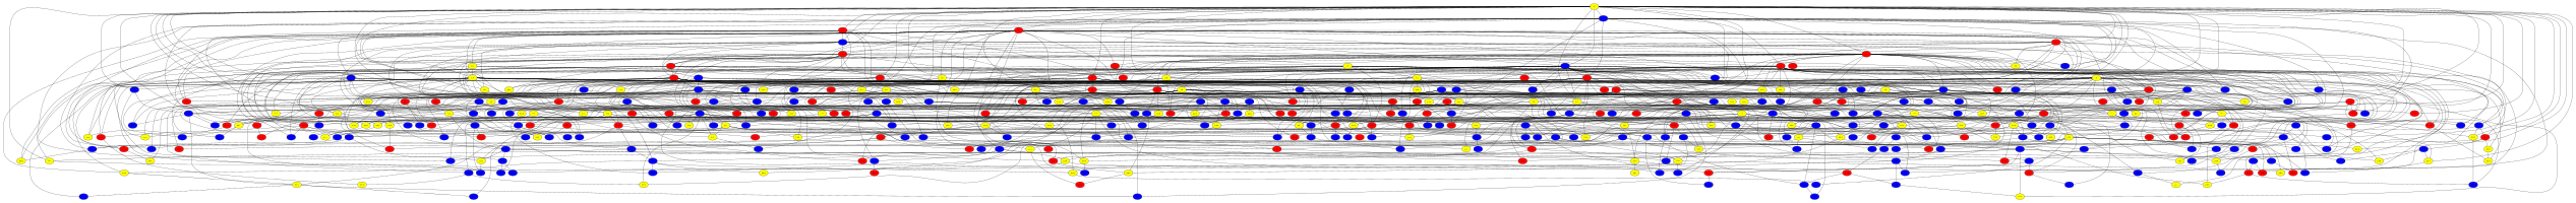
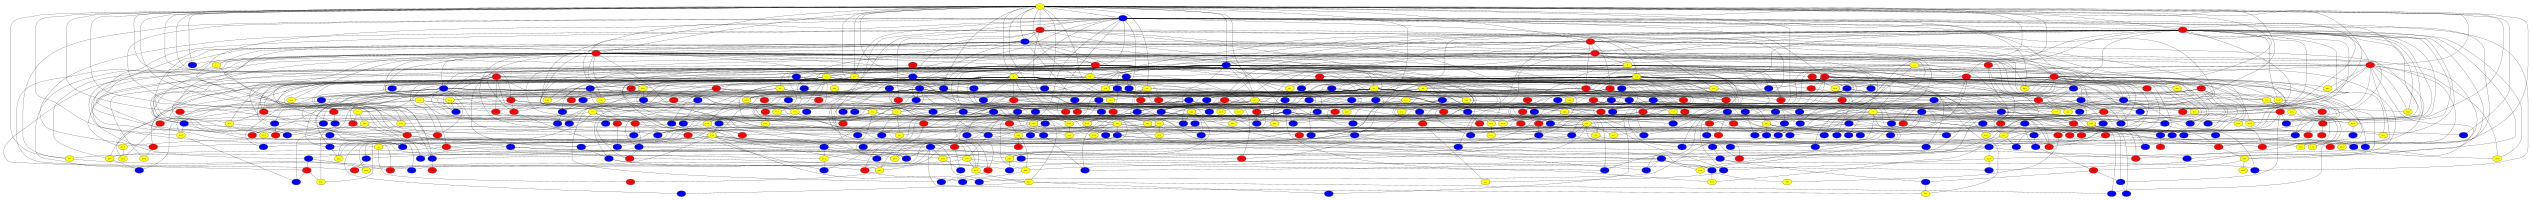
  graph {
    fontname="Courier Prime"
    node [fillcolor=blue fontname="Courier Prime" style=filled]
    edge [fontname="Courier Prime"]
    0 [fillcolor=yellow]
    1
    2 [fillcolor=red]
    3 [fillcolor=red]
    4
    5
    6 [fillcolor=yellow]
    7 [fillcolor=red]
    11 [fillcolor=red]
    14 [fillcolor=red]
    15 [fillcolor=red]
    16
    20 [fillcolor=yellow]
    37 [fillcolor=yellow]
    42
    47 [fillcolor=yellow]
    49 [fillcolor=red]
    54 [fillcolor=red]
    56 [fillcolor=yellow]
    68
    72 [fillcolor=yellow]
    74 [fillcolor=yellow]
    75
    82 [fillcolor=yellow]
    84 [fillcolor=yellow]
    89
    90 [fillcolor=red]
    100 [fillcolor=red]
    136 [fillcolor=red]
    150 [fillcolor=red]
    186 [fillcolor=red]
    225 [fillcolor=yellow]
    234 [fillcolor=red]
    237 [fillcolor=yellow]
    243 [fillcolor=red]
    248 [fillcolor=red]
    255
    262 [fillcolor=yellow]
    292
    305 [fillcolor=yellow]
    21 [fillcolor=red]
    25 [fillcolor=red]
    32
    53 [fillcolor=yellow]
    97 [fillcolor=yellow]
    118 [fillcolor=red]
    132 [fillcolor=yellow]
    256
    268
    287
    308 [fillcolor=yellow]
    314 [fillcolor=yellow]
    330 [fillcolor=yellow]
    376 [fillcolor=red]
    389
    410
    427 [fillcolor=red]
    13 [fillcolor=yellow]
    22 [fillcolor=yellow]
    36
    57
    141 [fillcolor=red]
    142 [fillcolor=red]
    155 [fillcolor=red]
    181 [fillcolor=yellow]
    213 [fillcolor=yellow]
    260 [fillcolor=yellow]
    377 [fillcolor=red]
    8 [fillcolor=red]
    10 [fillcolor=yellow]
    35
    55 [fillcolor=red]
    122 [fillcolor=yellow]
    130 [fillcolor=red]
    137
    154
    167 [fillcolor=red]
    171
    195 [fillcolor=yellow]
    217
    232
    244
    258 [fillcolor=yellow]
    273 [fillcolor=yellow]
    288 [fillcolor=yellow]
    301
    344 [fillcolor=red]
    361 [fillcolor=yellow]
    385
    399
    426 [fillcolor=yellow]
    19
    24 [fillcolor=red]
    43
    76
    94 [fillcolor=yellow]
    121 [fillcolor=yellow]
    124
    275
    311
    316
    386 [fillcolor=red]
    12 [fillcolor=yellow]
    18 [fillcolor=yellow]
    28 [fillcolor=yellow]
    30 [fillcolor=red]
    46
    86 [fillcolor=red]
    92
    93
    115
    119
    173
    176
    185 [fillcolor=yellow]
    188 [fillcolor=red]
    193 [fillcolor=yellow]
    209 [fillcolor=red]
    264
    265
    270 [fillcolor=yellow]
    334 [fillcolor=yellow]
    336 [fillcolor=yellow]
    353
    414 [fillcolor=yellow]
    423 [fillcolor=yellow]
    26 [fillcolor=red]
    48
    58 [fillcolor=red]
    61
    64 [fillcolor=red]
    107 [fillcolor=yellow]
    112 [fillcolor=red]
    114 [fillcolor=yellow]
    116 [fillcolor=yellow]
    125
    129
    143 [fillcolor=yellow]
    159
    233
    309 [fillcolor=red]
    315 [fillcolor=yellow]
    324 [fillcolor=yellow]
    382 [fillcolor=red]
    17 [fillcolor=red]
    23 [fillcolor=red]
    44 [fillcolor=yellow]
    60
    78
    277
    239 [fillcolor=red]
    41
    63
    164 [fillcolor=yellow]
    266
    272
    300 [fillcolor=yellow]
    428
    45 [fillcolor=red]
    151 [fillcolor=yellow]
    228 [fillcolor=yellow]
    252
    319 [fillcolor=red]
    358 [fillcolor=yellow]
    397 [fillcolor=yellow]
    417 [fillcolor=yellow]
    50 [fillcolor=red]
    212 [fillcolor=red]
    83
    34 [fillcolor=yellow]
    33
    110 [fillcolor=yellow]
    190 [fillcolor=yellow]
    197
    207 [fillcolor=yellow]
    222
    250 [fillcolor=red]
    251 [fillcolor=yellow]
    269 [fillcolor=yellow]
    274
    284 [fillcolor=yellow]
    295 [fillcolor=yellow]
    323 [fillcolor=red]
    352 [fillcolor=red]
    364 [fillcolor=red]
    229
    39 [fillcolor=yellow]
    69
    95 [fillcolor=red]
    102 [fillcolor=red]
    140 [fillcolor=red]
    194
    421 [fillcolor=red]
    198
    242
    350 [fillcolor=yellow]
    91 [fillcolor=yellow]
    218
    81 [fillcolor=yellow]
    210
    263
    98
    117
    214
    184 [fillcolor=yellow]
    134 [fillcolor=yellow]
    360
    286 [fillcolor=red]
    354 [fillcolor=yellow]
    374 [fillcolor=yellow]
    106 [fillcolor=red]
    371 [fillcolor=red]
    77
    111
    219
    227 [fillcolor=red]
    355
    302
    401 [fillcolor=red]
    267
    144 [fillcolor=yellow]
    413 [fillcolor=red]
    380 [fillcolor=red]
    310
    152 [fillcolor=red]
    409
    105 [fillcolor=red]
    156
    420 [fillcolor=red]
    180
    238
    312
    327 [fillcolor=red]
    257
    411 [fillcolor=red]
    418
    59
    70
    230 [fillcolor=red]
    38
    62 [fillcolor=yellow]
    67
    127
    174
    175
    276 [fillcolor=yellow]
    278
    279
    280
    373
    368
    31 [fillcolor=yellow]
    158 [fillcolor=yellow]
    261
    27 [fillcolor=red]
    99 [fillcolor=red]
    138 [fillcolor=yellow]
    200 [fillcolor=red]
    223 [fillcolor=red]
    224 [fillcolor=yellow]
    356
    425
    221
    172
    203 [fillcolor=yellow]
    293 [fillcolor=yellow]
    390
    236 [fillcolor=red]
    299 [fillcolor=yellow]
    206 [fillcolor=red]
    80
    103
    131 [fillcolor=yellow]
    148 [fillcolor=yellow]
    166
    235
    253 [fillcolor=yellow]
    254
    339
    347 [fillcolor=red]
    384
    400
    211
    394 [fillcolor=yellow]
    201 [fillcolor=yellow]
    65
    298 [fillcolor=yellow]
    183 [fillcolor=red]
    391 [fillcolor=red]
    328 [fillcolor=red]
    215 [fillcolor=yellow]
    9 [fillcolor=yellow]
    96 [fillcolor=yellow]
    109
    128 [fillcolor=red]
    187
    191
    192
    289
    331 [fillcolor=red]
    345
    366
    146
    326
    160
    135 [fillcolor=red]
    149 [fillcolor=yellow]
    199 [fillcolor=red]
    416 [fillcolor=red]
    348
    318 [fillcolor=red]
    405 [fillcolor=yellow]
    346
    29
    73 [fillcolor=red]
    307
    71
    40
    163
    249
    291 [fillcolor=red]
    306
    333
    335
    342 [fillcolor=red]
    378
    340
    359 [fillcolor=yellow]
    379 [fillcolor=yellow]
    387
    178 [fillcolor=red]
    189 [fillcolor=yellow]
    220
    51
    120
    202
    317 [fillcolor=yellow]
    231
    303
    322
    388 [fillcolor=red]
    113 [fillcolor=red]
    241 [fillcolor=red]
    205 [fillcolor=red]
    398
    402
    177
    341
    245 [fillcolor=red]
    104 [fillcolor=yellow]
    247 [fillcolor=yellow]
    108
    351
    283
    161 [fillcolor=red]
    329 [fillcolor=yellow]
    246
    259
    403
    338
    325
    101
    126 [fillcolor=red]
    66 [fillcolor=red]
    133
    372 [fillcolor=yellow]
    139
    153 [fillcolor=red]
    271
    123 [fillcolor=yellow]
    321 [fillcolor=yellow]
    165
    422
    424 [fillcolor=red]
    85
    304 [fillcolor=yellow]
    204 [fillcolor=red]
    408 [fillcolor=yellow]
    285 [fillcolor=yellow]
    290
    87
    168
    170
    169
    406 [fillcolor=red]
    320 [fillcolor=yellow]
    162 [fillcolor=yellow]
    393
    419 [fillcolor=yellow]
    357
    337 [fillcolor=yellow]
    367
    407
    383
    196
    392 [fillcolor=yellow]
    396
    370
    208 [fillcolor=yellow]
    179 [fillcolor=red]
    415
    147 [fillcolor=red]
    365
    52 [fillcolor=yellow]
    145 [fillcolor=red]
    182
    332 [fillcolor=red]
    349
    281 [fillcolor=red]
    362
    296 [fillcolor=red]
    216
    79
    157
    375
    226 [fillcolor=red]
    395 [fillcolor=yellow]
    294
    381 [fillcolor=red]
    412 [fillcolor=yellow]
    297 [fillcolor=yellow]
    343
    369
    282
    240
    363
    88 [fillcolor=red]
    313
    404
    0 -- 1
    0 -- 2
    0 -- 3
    0 -- 4
    0 -- 5
    0 -- 6
    0 -- 7
    0 -- 11
    0 -- 14
    0 -- 15
    0 -- 16
    0 -- 20
    0 -- 37
    0 -- 42
    0 -- 47
    0 -- 49
    0 -- 54
    0 -- 56
    0 -- 68
    0 -- 72
    0 -- 74
    0 -- 75
    0 -- 82
    0 -- 84
    0 -- 89
    0 -- 90
    0 -- 100
    0 -- 136
    0 -- 150
    0 -- 186
    0 -- 225
    0 -- 234
    0 -- 237
    0 -- 243
    0 -- 248
    0 -- 255
    0 -- 262
    0 -- 292
    0 -- 305
    1 -- 2
    1 -- 3
    1 -- 6
    1 -- 56
    1 -- 75
    1 -- 305
    1 -- 21
    1 -- 25
    1 -- 32
    1 -- 53
    1 -- 97
    1 -- 118
    1 -- 132
    1 -- 256
    1 -- 268
    1 -- 287
    1 -- 308
    1 -- 314
    1 -- 330
    1 -- 376
    1 -- 389
    1 -- 410
    1 -- 427
    2 -- 4
    2 -- 16
    2 -- 13
    2 -- 22
    2 -- 36
    2 -- 57
    2 -- 141
    2 -- 142
    2 -- 155
    2 -- 181
    2 -- 213
    2 -- 260
    2 -- 377
    3 -- 5
    3 -- 7
    3 -- 14
    3 -- 20
    3 -- 377
    3 -- 8
    3 -- 10
    3 -- 35
    3 -- 55
    3 -- 122
    3 -- 130
    3 -- 137
    3 -- 154
    3 -- 167
    3 -- 171
    3 -- 195
    3 -- 217
    3 -- 232
    3 -- 244
    3 -- 258
    3 -- 273
    3 -- 288
    3 -- 301
    3 -- 344
    3 -- 361
    3 -- 385
    3 -- 399
    3 -- 426
    4 -- 15
    4 -- 25
    4 -- 8
    4 -- 19
    4 -- 24
    4 -- 43
    4 -- 76
    4 -- 94
    4 -- 121
    4 -- 124
    4 -- 275
    4 -- 311
    4 -- 316
    4 -- 386
    5 -- 47
    5 -- 21
    5 -- 256
    5 -- 167
    5 -- 124
    5 -- 12
    5 -- 18
    5 -- 28
    5 -- 30
    5 -- 46
    5 -- 86
    5 -- 92
    5 -- 93
    5 -- 115
    5 -- 119
    5 -- 173
    5 -- 176
    5 -- 185
    5 -- 188
    5 -- 193
    5 -- 209
    5 -- 264
    5 -- 265
    5 -- 270
    5 -- 334
    5 -- 336
    5 -- 353
    5 -- 414
    5 -- 423
    6 -- 32
    6 -- 97
    6 -- 389
    6 -- 130
    6 -- 195
    6 -- 244
    6 -- 173
    6 -- 26
    6 -- 48
    6 -- 58
    6 -- 61
    6 -- 64
    6 -- 107
    6 -- 112
    6 -- 114
    6 -- 116
    6 -- 125
    6 -- 129
    6 -- 143
    6 -- 159
    6 -- 233
    6 -- 309
    6 -- 315
    6 -- 324
    6 -- 382
    7 -- 15
    7 -- 150
    7 -- 8
    7 -- 55
    7 -- 316
    7 -- 30
    7 -- 17
    7 -- 23
    7 -- 44
    7 -- 60
    7 -- 78
    7 -- 277
    11 -- 12
    11 -- 239
    11 -- 41
    11 -- 63
    11 -- 164
    11 -- 266
    11 -- 272
    11 -- 300
    14 -- 308
    14 -- 288
    14 -- 24
    14 -- 428
    14 -- 45
    14 -- 151
    14 -- 228
    14 -- 252
    14 -- 319
    14 -- 358
    14 -- 397
    14 -- 417
    15 -- 292
    15 -- 25
    15 -- 344
    15 -- 76
    15 -- 28
    15 -- 382
    15 -- 23
    15 -- 44
    15 -- 164
    15 -- 266
    15 -- 50
    15 -- 212
    15 -- 83
    15 -- 34
    15 -- 33
    15 -- 110
    15 -- 190
    15 -- 197
    15 -- 207
    15 -- 222
    15 -- 250
    15 -- 251
    15 -- 269
    15 -- 274
    15 -- 284
    15 -- 295
    15 -- 323
    15 -- 352
    15 -- 364
    16 -- 89
    16 -- 142
    16 -- 213
    16 -- 382
    16 -- 229
    16 -- 39
    16 -- 69
    16 -- 95
    16 -- 102
    16 -- 140
    16 -- 194
    20 -- 421
    37 -- 287
    37 -- 115
    37 -- 185
    37 -- 319
    37 -- 198
    37 -- 242
    37 -- 350
    42 -- 94
    42 -- 91
    42 -- 218
    42 -- 81
    42 -- 210
    42 -- 263
    47 -- 53
    47 -- 78
    47 -- 222
    47 -- 98
    47 -- 117
    47 -- 214
    49 -- 75
    49 -- 90
    49 -- 121
    49 -- 58
    49 -- 184
    49 -- 134
    49 -- 360
    49 -- 286
    49 -- 354
    49 -- 374
    54 -- 118
    54 -- 106
    54 -- 371
    56 -- 77
    56 -- 111
    56 -- 219
    56 -- 227
    56 -- 355
    68 -- 210
    68 -- 302
    72 -- 334
    72 -- 125
    72 -- 81
    72 -- 360
    72 -- 401
    72 -- 267
    75 -- 122
    75 -- 244
    75 -- 144
    84 -- 195
    84 -- 413
    89 -- 124
    89 -- 380
    89 -- 310
    90 -- 152
    100 -- 409
    100 -- 105
    100 -- 156
    136 -- 355
    150 -- 270
    150 -- 420
    150 -- 180
    186 -- 212
    186 -- 421
    186 -- 238
    186 -- 312
    225 -- 312
    234 -- 327
    237 -- 257
    243 -- 411
    305 -- 418
    21 -- 234
    21 -- 32
    21 -- 41
    21 -- 34
    21 -- 98
    21 -- 117
    21 -- 59
    21 -- 70
    21 -- 230
    21 -- 38
    21 -- 62
    21 -- 67
    21 -- 127
    21 -- 174
    21 -- 175
    21 -- 276
    21 -- 278
    21 -- 279
    21 -- 280
    21 -- 373
    25 -- 273
    25 -- 28
    25 -- 61
    25 -- 112
    25 -- 33
    25 -- 110
    25 -- 95
    25 -- 380
    25 -- 368
    25 -- 31
    25 -- 158
    25 -- 261
    25 -- 27
    25 -- 99
    25 -- 138
    25 -- 200
    25 -- 223
    25 -- 224
    25 -- 356
    25 -- 425
    32 -- 50
    32 -- 39
    32 -- 67
    32 -- 221
    53 -- 193
    53 -- 172
    53 -- 203
    97 -- 377
    97 -- 301
    97 -- 188
    97 -- 152
    118 -- 193
    118 -- 293
    118 -- 390
    132 -- 236
    132 -- 299
    268 -- 288
    13 -- 20
    13 -- 54
    13 -- 68
    13 -- 22
    13 -- 57
    13 -- 122
    13 -- 426
    13 -- 353
    13 -- 26
    13 -- 129
    13 -- 17
    13 -- 428
    13 -- 111
    13 -- 409
    13 -- 238
    13 -- 230
    13 -- 206
    13 -- 80
    13 -- 103
    13 -- 131
    13 -- 148
    13 -- 166
    13 -- 235
    13 -- 253
    13 -- 254
    13 -- 339
    13 -- 347
    13 -- 384
    13 -- 400
    22 -- 36
    22 -- 57
    22 -- 35
    22 -- 127
    22 -- 131
    22 -- 211
    22 -- 394
    36 -- 60
    36 -- 45
    36 -- 95
    36 -- 91
    36 -- 201
    57 -- 91
    57 -- 148
    57 -- 65
    57 -- 298
    57 -- 183
    57 -- 391
    142 -- 374
    181 -- 328
    213 -- 215
    377 -- 425
    8 -- 14
    8 -- 330
    8 -- 10
    8 -- 24
    8 -- 184
    8 -- 401
    8 -- 368
    8 -- 9
    8 -- 96
    8 -- 109
    8 -- 128
    8 -- 187
    8 -- 191
    8 -- 192
    8 -- 289
    8 -- 331
    10 -- 11
    10 -- 13
    10 -- 58
    10 -- 106
    10 -- 206
    10 -- 345
    10 -- 366
    35 -- 63
    35 -- 146
    35 -- 326
    55 -- 93
    55 -- 107
    55 -- 78
    55 -- 62
    55 -- 65
    55 -- 183
    55 -- 391
    122 -- 160
    130 -- 277
    130 -- 135
    130 -- 149
    130 -- 199
    137 -- 210
    137 -- 224
    137 -- 191
    154 -- 159
    217 -- 233
    217 -- 228
    217 -- 371
    217 -- 416
    258 -- 348
    273 -- 318
    273 -- 405
    301 -- 410
    301 -- 327
    344 -- 413
    344 -- 346
    19 -- 48
    19 -- 61
    19 -- 219
    19 -- 96
    19 -- 29
    19 -- 73
    19 -- 307
    24 -- 234
    24 -- 330
    24 -- 361
    24 -- 86
    24 -- 45
    24 -- 397
    24 -- 323
    24 -- 198
    24 -- 420
    24 -- 38
    24 -- 29
    24 -- 71
    24 -- 40
    24 -- 163
    24 -- 249
    24 -- 291
    24 -- 306
    24 -- 333
    24 -- 335
    24 -- 342
    24 -- 378
    43 -- 72
    43 -- 121
    43 -- 143
    43 -- 295
    43 -- 194
    43 -- 350
    43 -- 81
    43 -- 310
    43 -- 368
    43 -- 340
    43 -- 359
    43 -- 379
    76 -- 150
    76 -- 225
    76 -- 354
    94 -- 302
    94 -- 356
    94 -- 128
    94 -- 199
    94 -- 306
    124 -- 129
    275 -- 389
    275 -- 387
    12 -- 42
    12 -- 47
    12 -- 74
    12 -- 82
    12 -- 36
    12 -- 141
    12 -- 43
    12 -- 26
    12 -- 64
    12 -- 315
    12 -- 83
    12 -- 39
    12 -- 70
    12 -- 27
    12 -- 178
    12 -- 189
    12 -- 220
-   18 -- 151
    18 -- 189
    18 -- 51
    18 -- 120
    18 -- 202
    18 -- 317
    28 -- 37
    28 -- 110
    28 -- 364
    28 -- 80
    28 -- 29
    28 -- 231
    30 -- 267
    30 -- 65
    30 -- 298
    30 -- 109
    30 -- 303
    30 -- 322
    30 -- 388
    46 -- 155
    46 -- 55
    46 -- 319
    46 -- 117
    46 -- 111
    46 -- 203
    46 -- 131
    46 -- 149
    46 -- 220
    46 -- 113
    46 -- 241
    86 -- 308
    86 -- 272
    86 -- 205
    86 -- 398
    92 -- 299
    92 -- 402
    92 -- 177
    92 -- 341
    93 -- 112
    93 -- 192
    93 -- 241
    93 -- 245
    93 -- 104
    93 -- 247
    93 -- 108
    93 -- 351
    115 -- 119
    115 -- 283
    115 -- 161
    119 -- 329
    119 -- 246
    173 -- 175
    185 -- 237
    185 -- 289
    185 -- 378
    185 -- 387
    185 -- 259
    185 -- 403
    188 -- 218
    209 -- 300
    265 -- 287
    270 -- 324
    336 -- 338
    26 -- 92
    26 -- 306
    26 -- 325
    48 -- 101
    58 -- 143
    58 -- 83
    58 -- 102
    58 -- 254
    58 -- 126
    58 -- 66
    61 -- 74
    61 -- 136
    61 -- 114
    61 -- 323
    61 -- 236
    61 -- 202
    61 -- 108
    61 -- 133
    61 -- 372
    64 -- 94
    64 -- 178
    64 -- 177
    64 -- 101
    64 -- 139
    64 -- 153
    107 -- 386
    107 -- 214
    107 -- 271
    112 -- 324
    114 -- 261
    114 -- 347
    116 -- 197
    116 -- 128
    116 -- 123
    116 -- 321
    125 -- 173
    125 -- 252
    125 -- 352
    125 -- 416
    129 -- 276
    143 -- 268
    143 -- 232
    143 -- 165
    143 -- 422
    159 -- 171
    159 -- 336
    233 -- 424
    17 -- 225
    17 -- 132
    17 -- 232
    17 -- 197
    17 -- 134
    17 -- 27
    17 -- 85
    17 -- 304
    23 -- 92
    23 -- 252
    23 -- 135
    23 -- 71
    23 -- 245
    23 -- 126
    23 -- 204
    23 -- 408
    44 -- 285
    44 -- 290
    60 -- 138
    78 -- 327
    78 -- 293
    78 -- 201
    78 -- 247
    78 -- 285
    78 -- 87
    239 -- 334
    239 -- 388
    239 -- 383
    41 -- 84
    41 -- 427
    41 -- 116
    41 -- 411
    41 -- 394
    41 -- 402
    63 -- 107
    63 -- 164
    63 -- 333
    63 -- 335
    63 -- 165
    164 -- 420
    45 -- 258
    45 -- 385
    45 -- 76
    45 -- 60
    45 -- 147
    45 -- 365
    228 -- 384
    228 -- 231
    50 -- 82
    50 -- 136
    50 -- 256
    50 -- 260
    50 -- 357
    212 -- 407
    83 -- 265
    34 -- 333
    33 -- 72
    33 -- 284
    33 -- 223
    33 -- 356
    33 -- 298
    33 -- 139
    33 -- 271
    33 -- 204
    33 -- 52
    33 -- 145
    33 -- 182
    33 -- 332
    33 -- 349
    110 -- 116
    110 -- 184
    110 -- 293
    110 -- 168
    110 -- 393
    190 -- 213
    190 -- 346
    190 -- 285
    250 -- 407
    251 -- 263
    274 -- 303
    284 -- 415
    295 -- 417
    364 -- 378
    39 -- 258
    39 -- 140
    39 -- 160
    69 -- 242
    69 -- 144
    69 -- 169
    95 -- 100
    102 -- 176
    102 -- 281
    140 -- 385
    198 -- 223
    198 -- 291
    218 -- 345
    81 -- 280
    210 -- 428
    210 -- 242
    210 -- 215
    210 -- 362
    98 -- 105
    98 -- 149
    98 -- 231
    98 -- 304
    98 -- 179
    117 -- 362
    134 -- 346
    134 -- 205
    106 -- 425
    106 -- 206
    106 -- 177
    106 -- 196
    77 -- 246
    111 -- 132
    111 -- 421
    111 -- 203
    111 -- 337
    111 -- 208
    219 -- 253
    219 -- 289
    227 -- 297
    267 -- 268
    144 -- 376
    144 -- 239
    144 -- 321
    413 -- 426
    152 -- 407
    180 -- 237
    180 -- 329
    180 -- 313
    59 -- 337
    70 -- 170
    230 -- 309
    230 -- 326
    38 -- 114
    38 -- 41
    38 -- 120
    38 -- 104
    38 -- 259
    38 -- 216
    62 -- 301
    62 -- 126
    62 -- 320
    62 -- 182
    62 -- 79
    62 -- 157
    62 -- 375
    67 -- 130
    67 -- 399
    67 -- 358
    67 -- 207
    67 -- 364
    127 -- 155
    175 -- 245
    175 -- 226
    276 -- 339
    276 -- 372
    276 -- 395
    276 -- 294
    278 -- 370
    278 -- 332
    31 -- 154
    31 -- 46
    31 -- 102
    31 -- 360
    31 -- 172
    31 -- 73
    31 -- 113
    31 -- 241
    31 -- 162
    31 -- 393
    31 -- 419
    158 -- 373
    27 -- 54
    27 -- 370
    99 -- 264
    99 -- 158
    99 -- 103
    99 -- 335
    99 -- 161
    138 -- 353
    138 -- 279
    138 -- 379
    200 -- 312
    200 -- 395
    223 -- 412
    224 -- 310
    356 -- 386
    172 -- 251
    172 -- 340
    172 -- 375
    172 -- 282
    203 -- 235
    203 -- 211
    293 -- 376
    293 -- 359
    236 -- 347
    236 -- 395
    299 -- 380
    299 -- 313
    206 -- 392
    80 -- 233
    103 -- 414
    103 -- 201
    103 -- 183
    103 -- 163
    103 -- 113
    103 -- 290
    131 -- 314
    131 -- 167
    131 -- 185
    131 -- 198
    131 -- 278
    131 -- 133
    148 -- 413
    148 -- 174
    148 -- 196
    148 -- 179
    166 -- 415
    254 -- 263
    254 -- 354
    254 -- 401
    201 -- 387
    65 -- 414
    65 -- 70
    65 -- 249
    65 -- 325
    65 -- 297
    65 -- 343
    65 -- 369
    298 -- 394
    298 -- 383
    215 -- 400
    215 -- 402
    215 -- 343
    9 -- 11
    9 -- 49
    9 -- 84
    9 -- 217
    9 -- 275
    9 -- 309
    9 -- 23
    9 -- 239
    9 -- 50
    9 -- 212
    9 -- 229
    9 -- 77
    9 -- 59
    9 -- 31
    9 -- 158
    9 -- 261
    9 -- 168
    96 -- 170
    109 -- 311
    109 -- 139
    128 -- 215
    128 -- 290
    128 -- 169
    187 -- 200
    187 -- 406
    191 -- 339
    191 -- 351
    192 -- 359
    192 -- 259
    192 -- 325
    192 -- 320
    366 -- 410
    366 -- 403
    366 -- 396
    146 -- 336
    146 -- 302
    146 -- 391
    146 -- 187
    146 -- 408
    146 -- 226
    160 -- 199
    160 -- 216
    135 -- 307
    135 -- 351
    135 -- 372
    149 -- 423
    149 -- 251
    149 -- 257
    149 -- 278
    149 -- 416
    149 -- 153
    199 -- 273
    318 -- 396
    318 -- 365
    29 -- 53
    29 -- 141
    29 -- 86
    29 -- 265
    29 -- 269
    29 -- 409
    29 -- 166
    29 -- 253
    29 -- 109
    29 -- 40
    29 -- 291
    29 -- 66
    29 -- 357
    29 -- 296
    73 -- 418
    73 -- 96
    71 -- 260
    71 -- 295
    71 -- 101
    71 -- 296
    71 -- 79
    40 -- 43
    40 -- 218
    40 -- 226
    163 -- 381
    249 -- 361
    249 -- 422
    291 -- 417
    340 -- 352
    359 -- 363
    189 -- 222
    189 -- 221
    220 -- 229
    220 -- 371
    51 -- 125
    51 -- 329
    120 -- 123
    202 -- 321
    317 -- 362
    231 -- 412
    303 -- 318
    113 -- 286
    113 -- 161
    241 -- 375
    241 -- 294
    177 -- 217
    177 -- 190
    177 -- 202
    341 -- 403
    245 -- 367
    104 -- 250
    104 -- 383
    247 -- 314
    108 -- 271
    108 -- 123
    108 -- 165
    161 -- 174
    161 -- 326
    246 -- 255
    246 -- 341
    325 -- 379
    325 -- 392
    126 -- 267
    126 -- 163
    66 -- 90
    66 -- 227
    66 -- 144
    133 -- 151
    133 -- 366
    133 -- 146
    133 -- 145
    139 -- 286
    123 -- 142
    123 -- 181
    123 -- 159
    123 -- 257
    123 -- 172
    123 -- 146
    123 -- 406
    123 -- 349
    123 -- 157
    123 -- 363
    165 -- 262
    165 -- 240
    85 -- 135
    304 -- 342
    304 -- 322
    87 -- 138
    87 -- 160
    87 -- 303
    87 -- 283
    87 -- 365
    168 -- 341
    168 -- 367
    170 -- 393
    169 -- 305
    169 -- 227
    169 -- 192
    162 -- 355
    162 -- 196
    196 -- 266
    196 -- 282
    396 -- 408
    208 -- 243
    179 -- 316
    179 -- 345
    147 -- 331
    147 -- 178
    147 -- 169
    365 -- 369
    52 -- 248
    52 -- 63
    52 -- 73
    52 -- 247
    52 -- 145
    145 -- 190
    145 -- 284
    332 -- 338
    281 -- 317
    362 -- 404
    79 -- 274
    79 -- 238
    79 -- 390
    79 -- 133
    79 -- 147
    157 -- 366
    226 -- 240
    294 -- 358
    294 -- 297
    297 -- 328
    282 -- 418
    282 -- 384
    88 -- 275
    88 -- 406
  }
